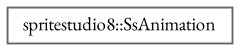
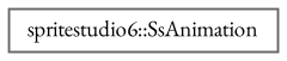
  digraph {
    rankdir=TB
    fontname="EB Garamond"
-   n1 [color=grey40 fillcolor=white fontname="EB Garamond" fontsize=10 height=0.2 label="spritestudio8::SsAnimation" shape=box style=filled width=0.4]
+   n1 [color=grey40 fillcolor=white fontname="EB Garamond" fontsize=10 height=0.2 label="spritestudio6::SsAnimation" shape=box style=filled width=0.4]
  }
